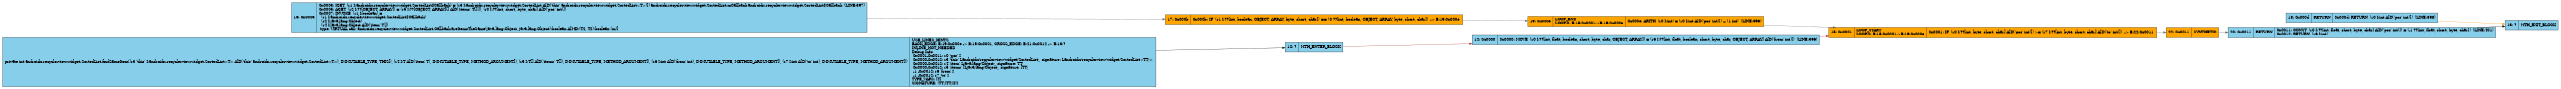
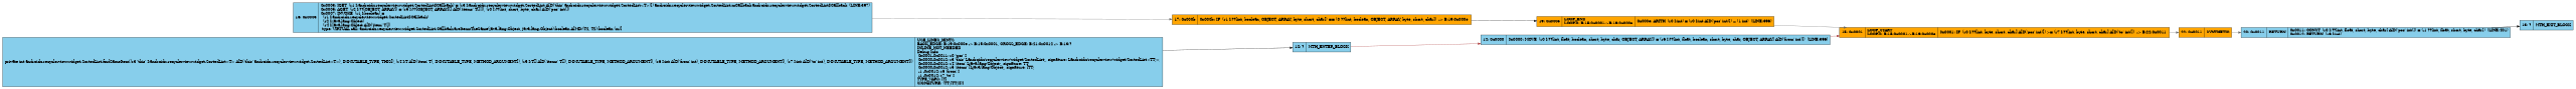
  digraph {
    rankdir=LR
    node [fillcolor=skyblue shape=record style=filled]
    edge [color=gray40]
    n1 [label="{12\:\ ?|MTH_ENTER_BLOCK\l}"]
    n2 [label="{14\:\ 0x0000|0x0000: MOVE  (r0 I:??[int, float, boolean, short, byte, char, OBJECT, ARRAY]) = (r6 I:??[int, float, boolean, short, byte, char, OBJECT, ARRAY] A[D('from' int)])  (LINE:396)\l}"]
    n3 [fillcolor=orange label="{15\:\ 0x0001|LOOP_START\lLOOP:0: B:15:0x0001\-\>B:19:0x000e\l|0x0001: IF  (r0 I:??[int, byte, short, char] A[D('pos' int)]) \>= (r7 I:??[int, byte, short, char] A[D('to' int)])  \-\> B:22:0x0011 \l}"]
    n4 [fillcolor=orange label="{22\:\ 0x0011|SYNTHETIC\l}"]
    n5 [label="{16\:\ 0x0003|0x0003: IGET  (r1 I:androidx.recyclerview.widget.SortedList$Callback) = (r3 I:androidx.recyclerview.widget.SortedList A[D('this' androidx.recyclerview.widget.SortedList\<T\>)]) androidx.recyclerview.widget.SortedList.mCallback androidx.recyclerview.widget.SortedList$Callback  (LINE:397)\l0x0005: AGET  (r2 I:??[OBJECT, ARRAY]) = (r5 I:??[OBJECT, ARRAY][] A[D('items' T[])]), (r0 I:??[int, short, byte, char] A[D('pos' int)]) \l0x0007: INVOKE  (r1 I:boolean) = \l  (r1 I:androidx.recyclerview.widget.SortedList$Callback)\l  (r2 I:java.lang.Object)\l  (r4 I:java.lang.Object A[D('item' T)])\l type: VIRTUAL call: androidx.recyclerview.widget.SortedList.Callback.areItemsTheSame(java.lang.Object, java.lang.Object):boolean A[MD:(T2, T2):boolean (m)]\l}"]
    n6 [fillcolor=orange label="{17\:\ 0x000b|0x000b: IF  (r1 I:??[int, boolean, OBJECT, ARRAY, byte, short, char]) == (0 ??[int, boolean, OBJECT, ARRAY, byte, short, char])  \-\> B:19:0x000e \l}"]
    n7 [label="{20\:\ 0x0011|RETURN\l|0x0011: CONST  (r0 I:??[int, float, short, byte, char] A[D('pos' int)]) = (\-1 ??[int, float, short, byte, char])  (LINE:401)\l0x0012: RETURN  (r6 I:int) \l}"]
    n8 [fillcolor=orange label="{19\:\ 0x000e|LOOP_END\lLOOP:0: B:15:0x0001\-\>B:19:0x000e\l|0x000e: ARITH  (r0 I:int) = (r0 I:int A[D('pos' int)]) + (1 int)  (LINE:396)\l}"]
-   n9 [label="{18\:\ 0x000d|RETURN\l|0x000d: RETURN  (r0 I:int A[D('pos' int)])  (LINE:398)\l}"]
    n10 [label="{13\:\ ?|MTH_EXIT_BLOCK\l}"]
    n11 [label="{private int androidx.recyclerview.widget.SortedList.findSameItem((r3 'this' I:androidx.recyclerview.widget.SortedList\<T\> A[D('this' androidx.recyclerview.widget.SortedList\<T\>), IMMUTABLE_TYPE, THIS]), (r4 I:T A[D('item' T), IMMUTABLE_TYPE, METHOD_ARGUMENT]), (r5 I:T[] A[D('items' T[]), IMMUTABLE_TYPE, METHOD_ARGUMENT]), (r6 I:int A[D('from' int), IMMUTABLE_TYPE, METHOD_ARGUMENT]), (r7 I:int A[D('to' int), IMMUTABLE_TYPE, METHOD_ARGUMENT]))  | USE_LINES_HINTS\lBACK_EDGE: B:19:0x000e \-\> B:15:0x0001, CROSS_EDGE: B:21:0x0012 \-\> B:13:?\lINLINE_NOT_NEEDED\lDebug Info:\l  0x0001\-0x0011: r0 'pos' I\l  0x0000\-0x0012: r3 'this' Landroidx\/recyclerview\/widget\/SortedList;, signature: Landroidx\/recyclerview\/widget\/SortedList\<TT;\>;\l  0x0000\-0x0012: r4 'item' Ljava\/lang\/Object;, signature: TT;\l  0x0000\-0x0012: r5 'items' [Ljava\/lang\/Object;, signature: [TT;\l  \-1 \-0x0012: r6 'from' I\l  \-1 \-0x0012: r7 'to' I\lTYPE_VARS: [T]\lSIGNATURE: (TT;[TT;II)I\l}"]
    n1 -> n2 [color=brown]
    n2 -> n3 [color=brown]
    n3 -> n4
    n4 -> n7
    n5 -> n6
-   n6 -> n8
+   n6 -> n8 [color=black]
    n7 -> n10 [color=black]
    n8 -> n3
-   n9 -> n10 [color=darkorange]
    n11 -> n1 [color=black]
  }
